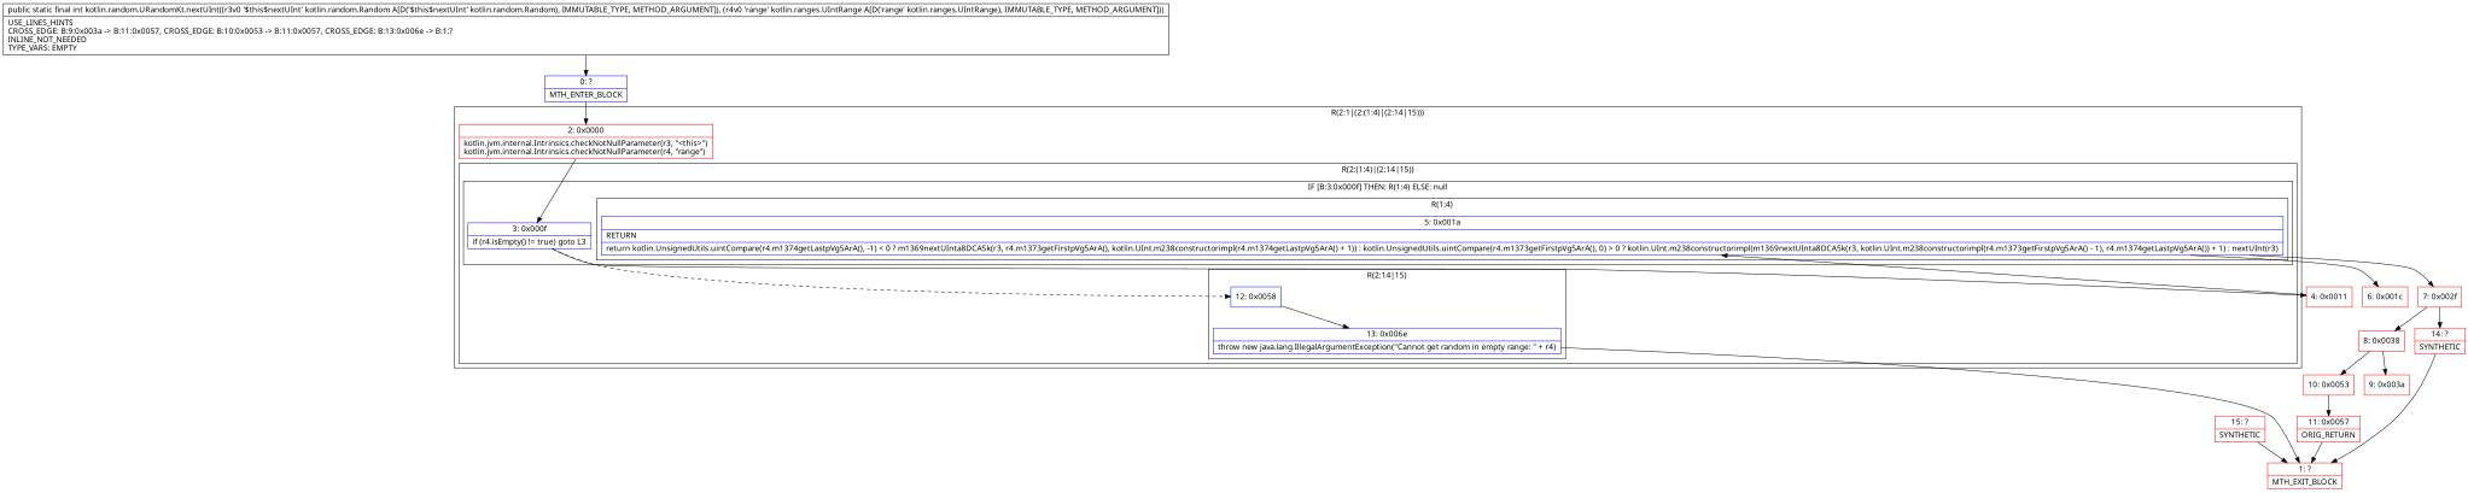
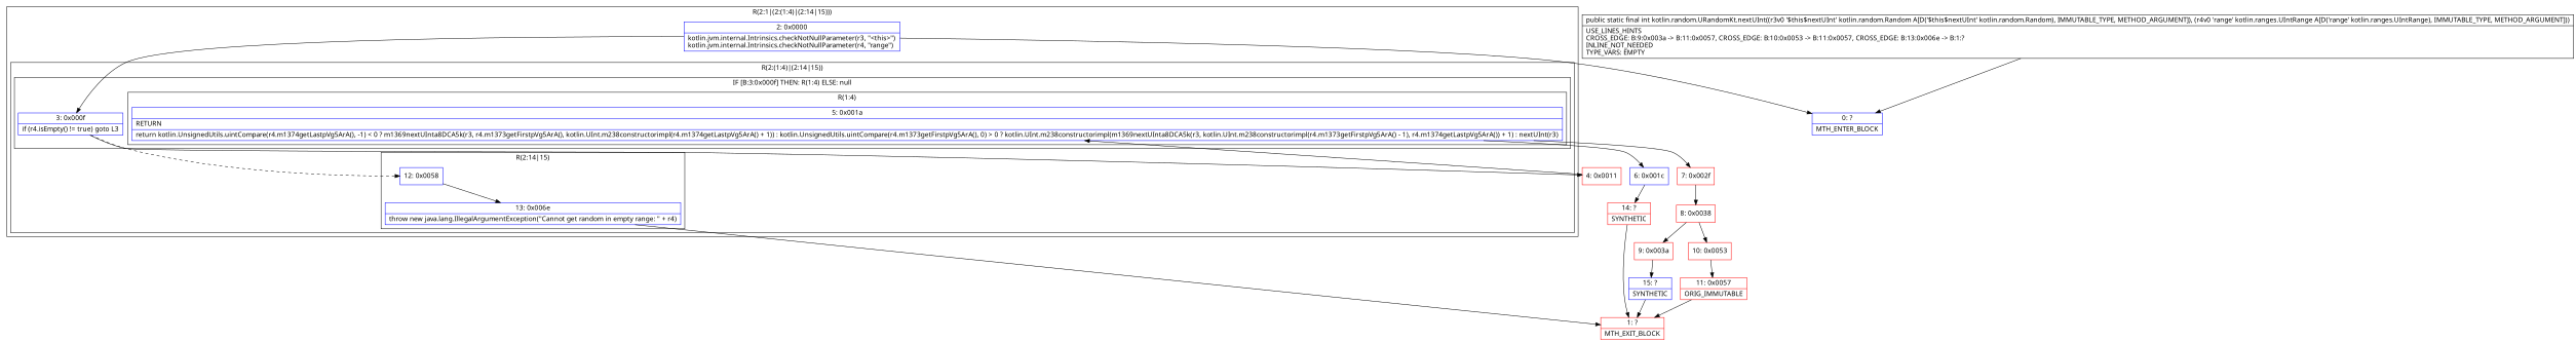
  digraph {
    fontname="Noto Sans"
    node [color=red fontname="Noto Sans" shape=record]
    edge [fontname="Noto Sans"]
    n1 [color=blue label="{5\:\ 0x001a|RETURN\l|return kotlin.UnsignedUtils.uintCompare(r4.m1374getLastpVg5ArA(), \-1) \< 0 ? m1369nextUInta8DCA5k(r3, r4.m1373getFirstpVg5ArA(), kotlin.UInt.m238constructorimpl(r4.m1374getLastpVg5ArA() + 1)) : kotlin.UnsignedUtils.uintCompare(r4.m1373getFirstpVg5ArA(), 0) \> 0 ? kotlin.UInt.m238constructorimpl(m1369nextUInta8DCA5k(r3, kotlin.UInt.m238constructorimpl(r4.m1373getFirstpVg5ArA() \- 1), r4.m1374getLastpVg5ArA()) + 1) : nextUInt(r3)\l}"]
    n2 [color=blue label="{3\:\ 0x000f|if (r4.isEmpty() != true) goto L3\l}"]
    n3 [color=blue label="{12\:\ 0x0058}"]
    n4 [color=blue label="{13\:\ 0x006e|throw new java.lang.IllegalArgumentException(\"Cannot get random in empty range: \" + r4)\l}"]
-   n5 [label="{2\:\ 0x0000|kotlin.jvm.internal.Intrinsics.checkNotNullParameter(r3, \"\<this\>\")\lkotlin.jvm.internal.Intrinsics.checkNotNullParameter(r4, \"range\")\l}"]
-   n6 [label="{6\:\ 0x001c}"]
+   n5 [color=blue label="{2\:\ 0x0000|kotlin.jvm.internal.Intrinsics.checkNotNullParameter(r3, \"\<this\>\")\lkotlin.jvm.internal.Intrinsics.checkNotNullParameter(r4, \"range\")\l}"]
+   n6 [color=blue label="{6\:\ 0x001c}"]
    n7 [label="{7\:\ 0x002f}"]
    n8 [label="{4\:\ 0x0011}"]
    n9 [label="{1\:\ ?|MTH_EXIT_BLOCK\l}"]
    n10 [label="{14\:\ ?|SYNTHETIC\l}"]
    n11 [label="{8\:\ 0x0038}"]
    n12 [color=blue label="{0\:\ ?|MTH_ENTER_BLOCK\l}"]
    n13 [label="{9\:\ 0x003a}"]
    n14 [label="{10\:\ 0x0053}"]
-   n15 [label="{15\:\ ?|SYNTHETIC\l}"]
-   n16 [label="{11\:\ 0x0057|ORIG_RETURN\l}"]
+   n15 [color=blue label="{15\:\ ?|SYNTHETIC\l}"]
+   n16 [label="{11\:\ 0x0057|ORIG_IMMUTABLE\l}"]
    n17 [label="{public static final int kotlin.random.URandomKt.nextUInt((r3v0 '$this$nextUInt' kotlin.random.Random A[D('$this$nextUInt' kotlin.random.Random), IMMUTABLE_TYPE, METHOD_ARGUMENT]), (r4v0 'range' kotlin.ranges.UIntRange A[D('range' kotlin.ranges.UIntRange), IMMUTABLE_TYPE, METHOD_ARGUMENT]))  | USE_LINES_HINTS\lCROSS_EDGE: B:9:0x003a \-\> B:11:0x0057, CROSS_EDGE: B:10:0x0053 \-\> B:11:0x0057, CROSS_EDGE: B:13:0x006e \-\> B:1:?\lINLINE_NOT_NEEDED\lTYPE_VARS: EMPTY\l}" color=""]
    subgraph cluster_1 {
      label="R(2:1|(2:(1:4)|(2:14|15)))"
      n5
      subgraph cluster_2 {
        label="R(2:(1:4)|(2:14|15))"
        subgraph cluster_3 {
          label="IF [B:3:0x000f] THEN: R(1:4) ELSE: null"
          n2
          subgraph cluster_4 {
            label="R(1:4)"
            n1
          }
        }
        subgraph cluster_5 {
          label="R(2:14|15)"
          n3
          n4
        }
      }
    }
    n1 -> n6
    n1 -> n7
    n2 -> n3 [style=dashed]
    n2 -> n8
    n3 -> n4
    n4 -> n9
    n5 -> n2
-   n7 -> n10
+   n6 -> n10
    n7 -> n11
    n8 -> n1
    n10 -> n9
    n11 -> n13
    n11 -> n14
-   n12 -> n5
+   n5 -> n12
+   n13 -> n15
    n14 -> n16
    n15 -> n9
    n16 -> n9
    n17 -> n12
  }
